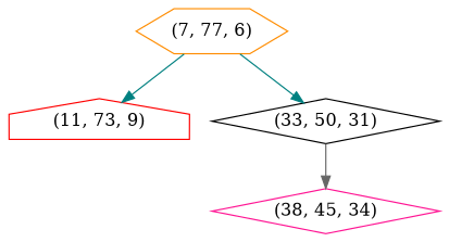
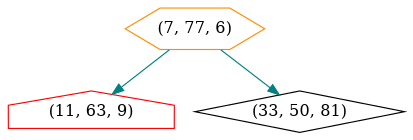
  digraph {
    node [shape=diamond]
    edge [color=teal]
    "(7, 77, 6)" [color=darkorange shape=hexagon]
-   "(11, 73, 9)" [color=red shape=house]
-   "(33, 50, 31)" [color=black]
-   "(38, 45, 34)" [color=deeppink]
+   "(11, 73, 9)" [color=red shape=house label="(11, 63, 9)"]
+   "(33, 50, 31)" [color=black label="(33, 50, 81)"]
    "(7, 77, 6)" -> "(11, 73, 9)"
    "(7, 77, 6)" -> "(33, 50, 31)"
-   "(33, 50, 31)" -> "(38, 45, 34)" [color=gray40]
  }
